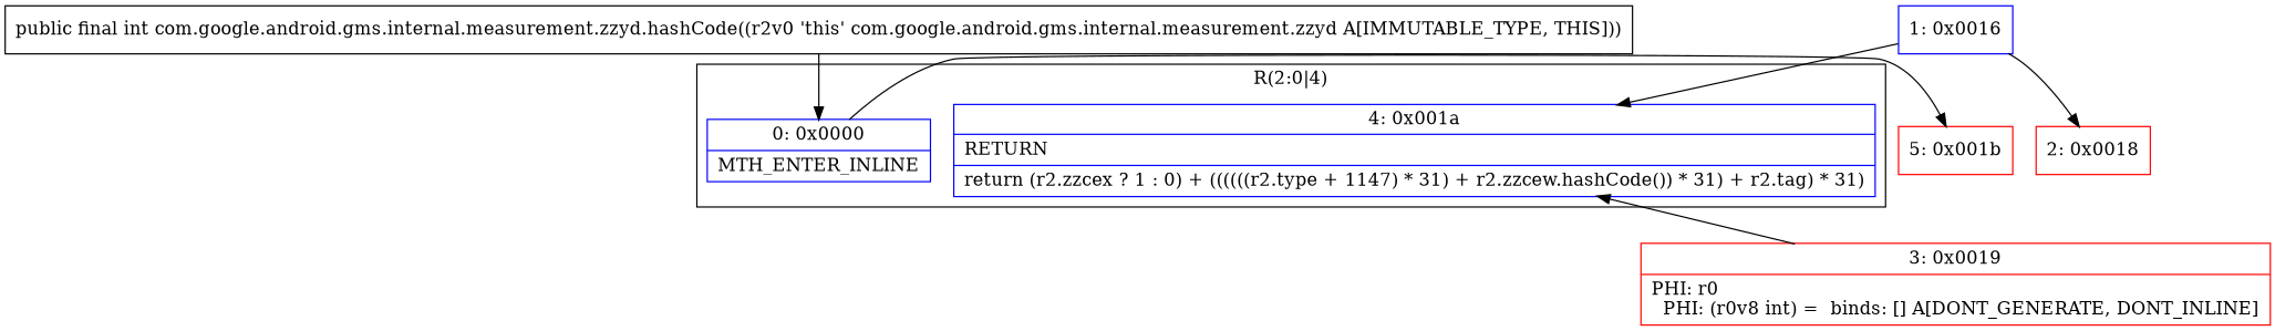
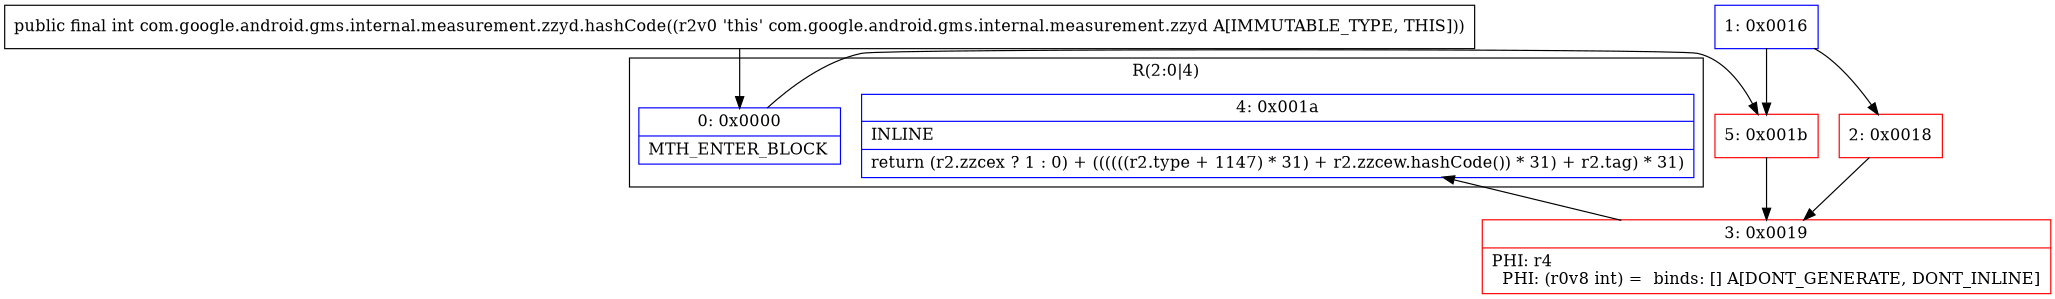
  digraph {
    node [color=blue shape=record]
-   n1 [label="{0\:\ 0x0000|MTH_ENTER_INLINE\l}"]
-   n2 [label="{4\:\ 0x001a|RETURN\l|return (r2.zzcex ? 1 : 0) + ((((((r2.type + 1147) * 31) + r2.zzcew.hashCode()) * 31) + r2.tag) * 31)\l}"]
+   n1 [label="{0\:\ 0x0000|MTH_ENTER_BLOCK\l}"]
+   n2 [label="{4\:\ 0x001a|INLINE\l|return (r2.zzcex ? 1 : 0) + ((((((r2.type + 1147) * 31) + r2.zzcew.hashCode()) * 31) + r2.tag) * 31)\l}"]
    n3 [color=red label="{5\:\ 0x001b}"]
    n4 [label="{1\:\ 0x0016}"]
    n5 [color=red label="{2\:\ 0x0018}"]
-   n6 [color=red label="{3\:\ 0x0019|PHI: r0 \l  PHI: (r0v8 int) =  binds: [] A[DONT_GENERATE, DONT_INLINE]\l}"]
+   n6 [color=red label="{3\:\ 0x0019|PHI: r4 \l  PHI: (r0v8 int) =  binds: [] A[DONT_GENERATE, DONT_INLINE]\l}"]
    n7 [label="{public final int com.google.android.gms.internal.measurement.zzyd.hashCode((r2v0 'this' com.google.android.gms.internal.measurement.zzyd A[IMMUTABLE_TYPE, THIS])) }" color=""]
    subgraph cluster_1 {
      label="R(2:0|4)"
      n1
      n2
    }
    n1 -> n3
-   n4 -> n2
+   n3 -> n6
+   n4 -> n3
    n4 -> n5
+   n5 -> n6
    n6 -> n2
    n7 -> n1
  }
